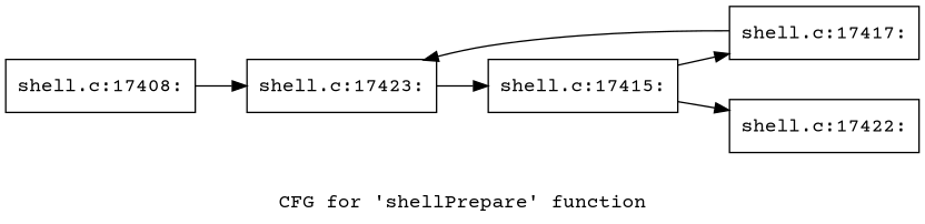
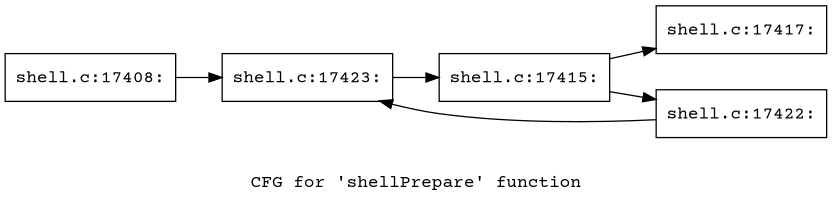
  digraph {
    fontname="Courier Prime"
    label="CFG for 'shellPrepare' function"
    rankdir=LR
    node [fontname="Courier Prime" shape=record]
    edge [fontname="Courier Prime"]
    n1 [label="{shell.c:17408:}"]
    n2 [label="{shell.c:17423:}"]
    n3 [label="{shell.c:17415:}"]
    n4 [label="{shell.c:17417:}"]
    n5 [label="{shell.c:17422:}"]
    n1 -> n2
    n2 -> n3
    n3 -> n4
    n3 -> n5
-   n4 -> n2
+   n5 -> n2
  }
